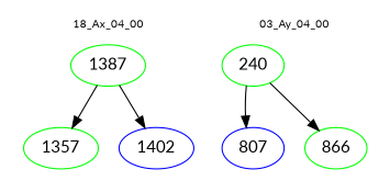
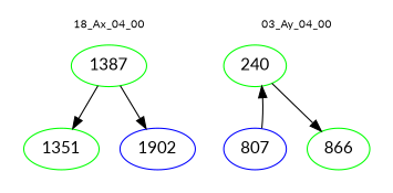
  digraph {
    fontname=Lato
    node [color=green fontname=Lato]
    edge [color=black fontname=Lato]
    n1 [label=1387]
-   n2 [label=1357]
-   n3 [color=blue label=1402]
+   n2 [label=1351]
+   n3 [color=blue label=1902]
    n4 [label=240]
    n5 [color=blue label=807]
    n6 [label=866]
    subgraph cluster_1 {
      color=white
      fontsize=10
      label="18_Ax_04_00"
      n1
      n2
      n3
    }
    subgraph cluster_2 {
      color=white
      fontsize=10
      label="03_Ay_04_00"
      n4
      n5
      n6
    }
    n1 -> n2
    n1 -> n3
-   n4 -> n5
+   n5 -> n4
    n4 -> n6
  }
